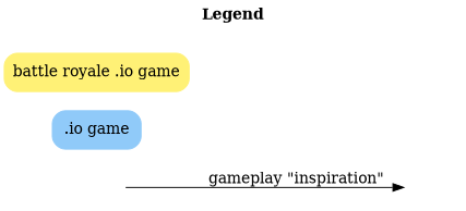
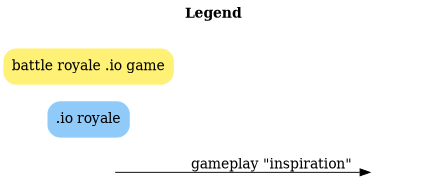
  digraph {
    label=<<b>Legend</b>>
    labelloc=t
    rankdir=LR
    node [style=invis]
    a
    b
-   ".io game" [color="#90caf9" shape=box style="rounded, filled"]
+   ".io game" [color="#90caf9" shape=box style="rounded, filled" label=".io royale"]
    "battle royale .io game" [color="#fff176" shape=box style="rounded, filled"]
    a -> b [label="gameplay \"inspiration\""]
  }
